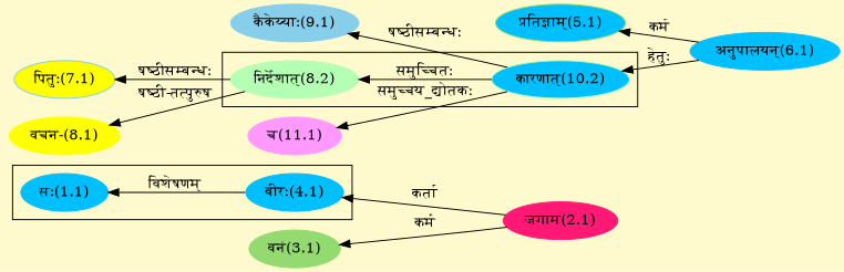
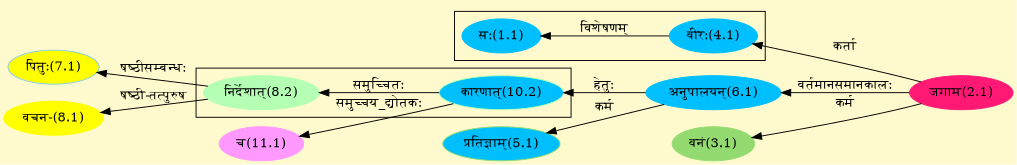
  digraph {
    bgcolor=lemonchiffon1
    compound=true
    rankdir=LR
    node [color="#00BFFF" style=filled]
    edge [dir=back]
    n1 [label="सः(1.1)"]
    n2 [label="वीरः(4.1)"]
    n3 [color="#B4FFB4" label="निर्देशात्(8.2)"]
    n4 [color="#B4FFB4" fillcolor="#00BFFF" label="कारणात्(10.2)"]
    n5 [color="#FF1975" label="जगाम(2.1)"]
    n6 [label="अनुपालयन्(6.1)"]
    n7 [color="#93DB70" label="वनं(3.1)"]
    n8 [color="#93DB70" fillcolor="#00BFFF" label="प्रतिज्ञाम्(5.1)"]
    n9 [color="#87CEEB" fillcolor="#FFFF00" label="पितुः(7.1)"]
    n10 [color="#FFFF00" label="वचन-(8.1)"]
-   n11 [color="#87CEEB" label="कैकेय्याः(9.1)"]
    n12 [color="#FF99FF" label="च(11.1)"]
    subgraph cluster_1 {
      n1
      n2
    }
    subgraph cluster_2 {
      n3
      n4
    }
    n1 -> n2 [label="विशेषणम्"]
    n2 -> n5 [label="कर्ता"]
    n3 -> n4 [label="समुच्चितः"]
    n4 -> n6 [label="हेतुः"]
+   n6 -> n5 [label="वर्तमानसमानकालः"]
    n7 -> n5 [label="कर्म"]
    n8 -> n6 [label="कर्म"]
    n9 -> n3 [label="षष्ठीसम्बन्धः"]
    n10 -> n3 [label="षष्ठी-तत्पुरुष"]
-   n11 -> n4 [label="षष्ठीसम्बन्धः"]
    n12 -> n4 [label="समुच्चय_द्योतकः"]
  }
